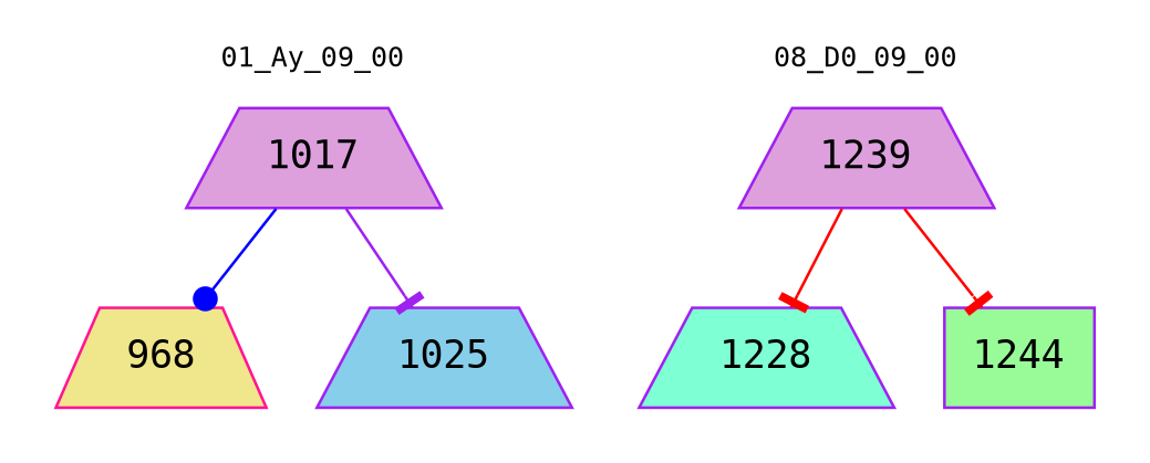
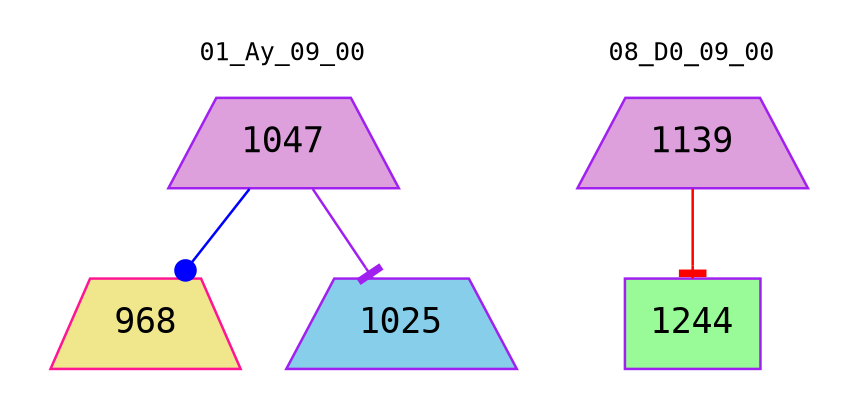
  digraph {
    fontname="DejaVu Sans Mono"
    node [color=purple fillcolor=plum fontname="DejaVu Sans Mono" shape=trapezium style=filled]
    edge [arrowhead=tee color=red fontname="DejaVu Sans Mono"]
-   n1 [label=1017]
+   n1 [label=1047]
    n2 [color=deeppink fillcolor=khaki label=968]
    n3 [fillcolor=skyblue label=1025]
-   n4 [label=1239]
-   n5 [fillcolor=aquamarine label=1228]
+   n4 [label=1139]
    n6 [fillcolor=palegreen label=1244 shape=box]
    subgraph cluster_1 {
      color=white
      fontsize=10
      label="01_Ay_09_00"
      n1
      n2
      n3
    }
    subgraph cluster_2 {
      color=white
      fontsize=10
      label="08_D0_09_00"
      n4
-     n5
      n6
    }
    n1 -> n2 [arrowhead=dot color=blue]
    n1 -> n3 [color=purple]
-   n4 -> n5
    n4 -> n6
  }
